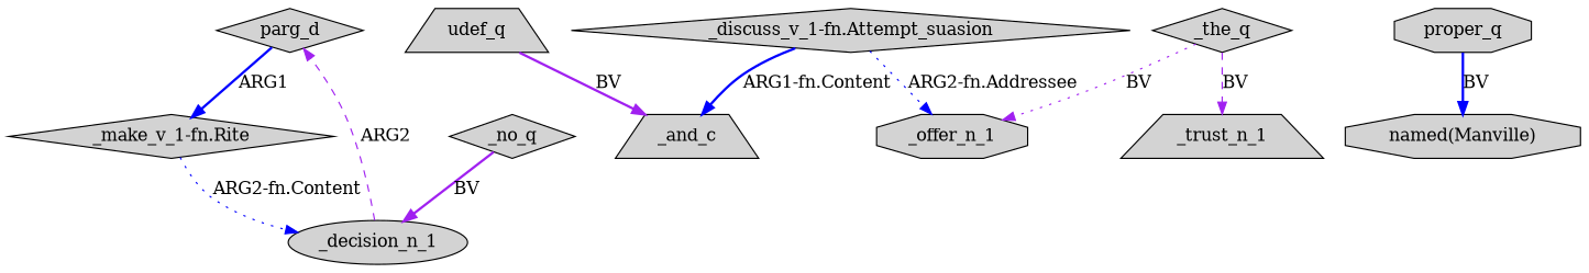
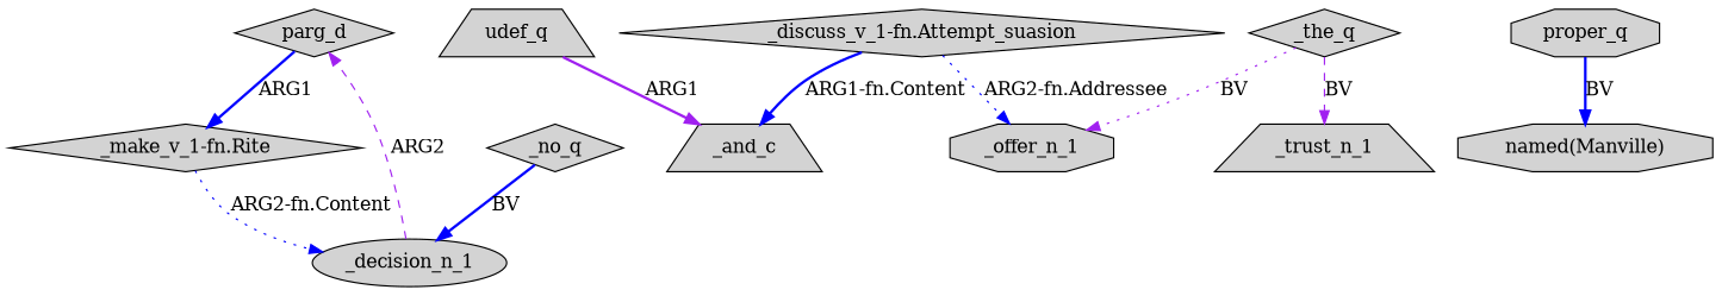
  digraph {
    node [shape=diamond style=filled]
    edge [color=blue style=bold]
    parg_d
    "_make_v_1-fn.Rite"
    _decision_n_1 [shape=ellipse]
    _offer_n_1 [shape=octagon]
    "_discuss_v_1-fn.Attempt_suasion"
    _and_c [shape=trapezium]
    proper_q [shape=octagon]
    "named(Manville)" [shape=octagon]
    udef_q [shape=trapezium]
    _the_q
    _trust_n_1 [shape=trapezium]
    _no_q
    parg_d -> "_make_v_1-fn.Rite" [label=ARG1]
    "_make_v_1-fn.Rite" -> _decision_n_1 [label="ARG2-fn.Content" style=dotted]
    _decision_n_1 -> parg_d [color=purple label=ARG2 style=dashed]
    "_discuss_v_1-fn.Attempt_suasion" -> _offer_n_1 [label="ARG2-fn.Addressee" style=dotted]
    "_discuss_v_1-fn.Attempt_suasion" -> _and_c [label="ARG1-fn.Content"]
    proper_q -> "named(Manville)" [label=BV]
-   udef_q -> _and_c [color=purple label=BV]
+   udef_q -> _and_c [color=purple label=ARG1]
    _the_q -> _offer_n_1 [color=purple label=BV style=dotted]
    _the_q -> _trust_n_1 [color=purple label=BV style=dashed]
-   _no_q -> _decision_n_1 [color=purple label=BV]
+   _no_q -> _decision_n_1 [label=BV]
  }
